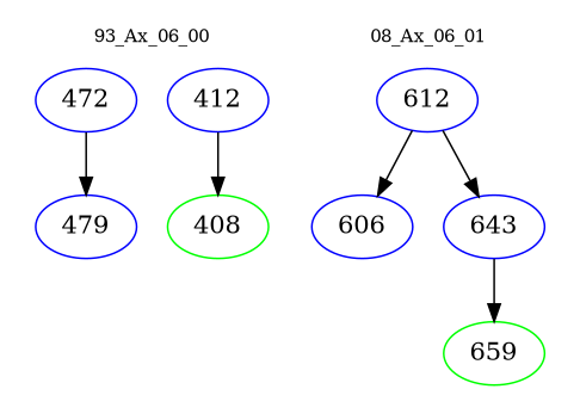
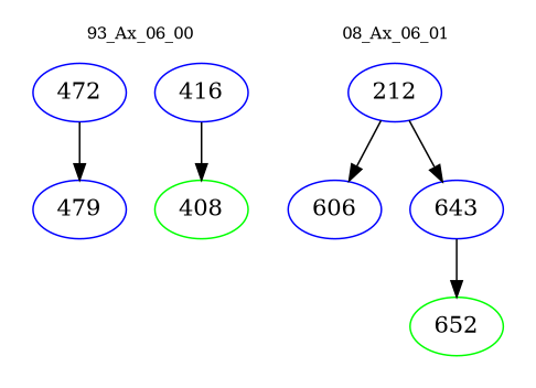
  digraph {
    node [color=blue]
    edge [color=black]
-   n1 [label=412]
+   n1 [label=416]
    n2 [label=472]
    n3 [color=green label=408]
    n4 [label=479]
-   n5 [label=612]
+   n5 [label=212]
    n6 [label=606]
    n7 [label=643]
-   n8 [color=green label=659]
+   n8 [color=green label=652]
    subgraph cluster_1 {
      color=white
      fontsize=10
      label="93_Ax_06_00"
      n1
      n2
      n3
      n4
    }
    subgraph cluster_2 {
      color=white
      fontsize=10
      label="08_Ax_06_01"
      n5
      n6
      n7
      n8
    }
    n1 -> n3
    n2 -> n4
    n5 -> n6
    n5 -> n7
    n7 -> n8
  }
